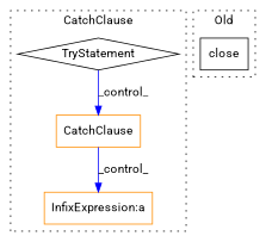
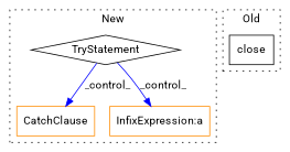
  digraph {
    fontname=Roboto
    node [color=darkorange fontname=Roboto shape=box]
    edge [color=blue fontname=Roboto]
    n1 [a=12 l="11,2" label=CatchClause s="40847,40881"]
    n2 [a=54 color=black l=4 label=TryStatement s=32099 shape=diamond]
    n3 [a=27 l=3 label="InfixExpression:a" s=40986]
    n4 [a=32 color=black l=7 label=close s=40606]
    subgraph cluster_1 {
-     label=CatchClause
+     label=New
      style=dotted
      n1
      n2
      n3
    }
    subgraph cluster_2 {
      label=Old
      style=dotted
      n4
    }
-   n1 -> n3 [label=_control_]
+   n2 -> n3 [label=_control_]
    n2 -> n1 [label=_control_]
  }
